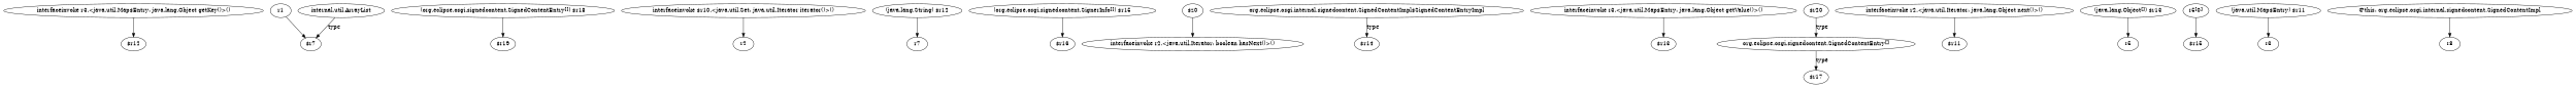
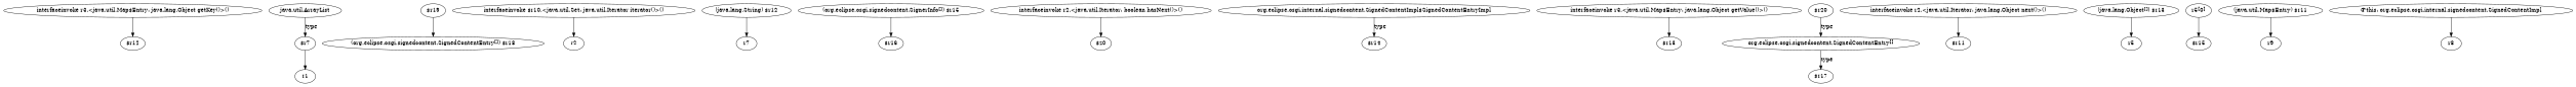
  digraph {
    n1 [label="interfaceinvoke r3.<java.util.Map$Entry: java.lang.Object getKey()>()"]
    n2 [label="$r12"]
    n3 [label="$r7"]
    n4 [label=r1]
    n5 [label="(org.eclipse.osgi.signedcontent.SignedContentEntry[]) $r18"]
    n6 [label="$r19"]
    n7 [label="interfaceinvoke $r10.<java.util.Set: java.util.Iterator iterator()>()"]
    n8 [label=r2]
    n9 [label="(java.lang.String) $r12"]
    n10 [label=r7]
    n11 [label="(org.eclipse.osgi.signedcontent.SignerInfo[]) $r15"]
    n12 [label="$r16"]
    n13 [label="interfaceinvoke r2.<java.util.Iterator: boolean hasNext()>()"]
    n14 [label="$z0"]
    n15 [label="org.eclipse.osgi.internal.signedcontent.SignedContentImpl$SignedContentEntryImpl"]
    n16 [label="$r14"]
-   n17 [label="internal.util.ArrayList"]
+   n17 [label="java.util.ArrayList"]
    n18 [label="interfaceinvoke r3.<java.util.Map$Entry: java.lang.Object getValue()>()"]
    n19 [label="$r13"]
    n20 [label="org.eclipse.osgi.signedcontent.SignedContentEntry[]"]
    n21 [label="$r17"]
    n22 [label="$r20"]
    n23 [label="interfaceinvoke r2.<java.util.Iterator: java.lang.Object next()>()"]
    n24 [label="$r11"]
    n25 [label="(java.lang.Object[]) $r13"]
    n26 [label=r5]
    n27 [label="r5[0]"]
    n28 [label="$r15"]
    n29 [label="(java.util.Map$Entry) $r11"]
-   n30 [label=r3]
+   n30 [label=r9]
    n31 [label="@this: org.eclipse.osgi.internal.signedcontent.SignedContentImpl"]
    n32 [label=r8]
    n1 -> n2
-   n4 -> n3
-   n5 -> n6
+   n3 -> n4
+   n6 -> n5
    n7 -> n8
    n9 -> n10
    n11 -> n12
-   n14 -> n13
+   n13 -> n14
    n15 -> n16 [label=type]
    n17 -> n3 [label=type]
    n18 -> n19
    n20 -> n21 [label=type]
    n22 -> n20 [label=type]
    n23 -> n24
    n25 -> n26
    n27 -> n28
    n29 -> n30
    n31 -> n32
  }
